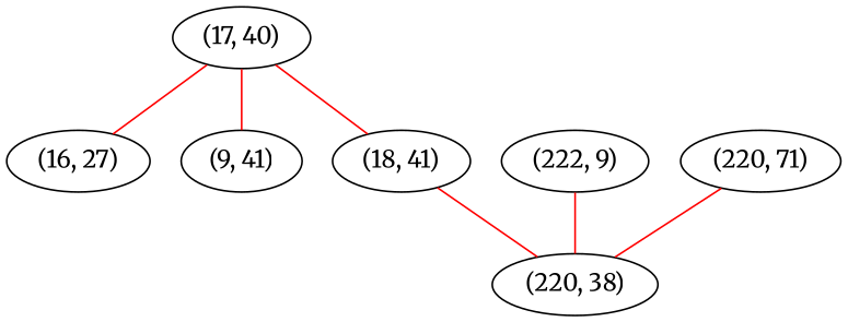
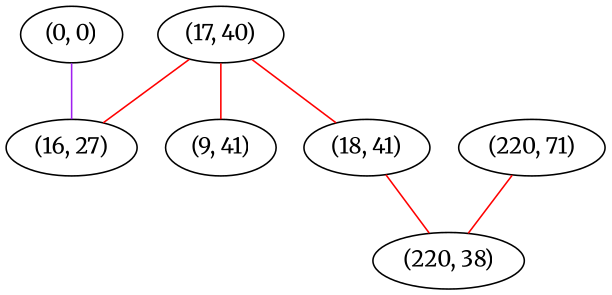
  graph {
    fontname=Merriweather
    node [fontname=Merriweather]
    edge [color=red fontname=Merriweather weight=1]
    n1 [label="(16, 27)"]
    "(17, 40)"
    "(9, 41)"
    "(18, 41)"
    "(220, 38)"
-   "(222, 9)"
+   "(0, 0)"
    "(220, 71)"
    "(17, 40)" -- n1
    "(17, 40)" -- "(9, 41)"
    "(17, 40)" -- "(18, 41)"
    "(18, 41)" -- "(220, 38)"
-   "(222, 9)" -- "(220, 38)"
+   "(0, 0)" -- n1 [color=purple weight=4]
    "(220, 71)" -- "(220, 38)"
  }
